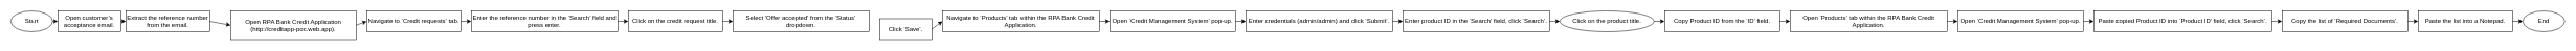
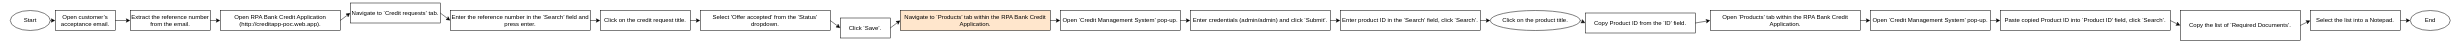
  <mxCell id="0" />
  <mxCell id="1" parent="0" />
  <mxCell id="2" value="Start" style="ellipse;whiteSpace=wrap;html=1;" parent="1" vertex="1"><mxGeometry x="20" y="20" width="80" height="40" as="geometry" /></mxCell>
  <mxCell id="3" value="Open customer’s acceptance email." style="rounded=0;whiteSpace=wrap;html=1;" parent="1" vertex="1"><mxGeometry x="110" y="20" width="120" height="40" as="geometry" /></mxCell>
- <mxCell id="4" value="Extract the reference number from the email." style="rounded=0;whiteSpace=wrap;html=1;" parent="1" vertex="1"><mxGeometry x="240" y="20" width="160" height="40" as="geometry" /></mxCell>
- <mxCell id="5" value="Open RPA Bank Credit Application (http://creditapp-poc.web.app)." style="rounded=0;whiteSpace=wrap;html=1;" parent="1" vertex="1"><mxGeometry x="440" y="20" width="240" height="55" as="geometry" /></mxCell>
- <mxCell id="6" value="Navigate to ‘Credit requests’ tab." style="rounded=0;whiteSpace=wrap;html=1;" parent="1" vertex="1"><mxGeometry x="700" y="20" width="180" height="40" as="geometry" /></mxCell>
+ <mxCell id="4" value="Extract the reference number from the email." style="rounded=0;whiteSpace=wrap;html=1;" parent="1" vertex="1"><mxGeometry x="260" y="20" width="160" height="40" as="geometry" /></mxCell>
+ <mxCell id="5" value="Open RPA Bank Credit Application (http://creditapp-poc.web.app)." style="rounded=0;whiteSpace=wrap;html=1;" parent="1" vertex="1"><mxGeometry x="440" y="20" width="240" height="40" as="geometry" /></mxCell>
+ <mxCell id="6" value="Navigate to ‘Credit requests’ tab." style="rounded=0;whiteSpace=wrap;html=1;" parent="1" vertex="1"><mxGeometry x="700" y="5" width="180" height="40" as="geometry" /></mxCell>
  <mxCell id="7" value="Enter the reference number in the ‘Search’ field and press enter." style="rounded=0;whiteSpace=wrap;html=1;" parent="1" vertex="1"><mxGeometry x="900" y="20" width="280" height="40" as="geometry" /></mxCell>
  <mxCell id="8" value="Click on the credit request title." style="rounded=0;whiteSpace=wrap;html=1;" parent="1" vertex="1"><mxGeometry x="1200" y="20" width="180" height="40" as="geometry" /></mxCell>
  <mxCell id="9" value="Select 'Offer accepted' from the ‘Status’ dropdown." style="rounded=0;whiteSpace=wrap;html=1;" parent="1" vertex="1"><mxGeometry x="1400" y="20" width="260" height="40" as="geometry" /></mxCell>
  <mxCell id="10" value="Click ‘Save’." style="rounded=0;whiteSpace=wrap;html=1;" parent="1" vertex="1"><mxGeometry x="1680" y="35" width="100" height="40" as="geometry" /></mxCell>
- <mxCell id="11" value="Navigate to ‘Products’ tab within the RPA Bank Credit Application." style="rounded=0;whiteSpace=wrap;html=1;" parent="1" vertex="1"><mxGeometry x="1800" y="20" width="300" height="40" as="geometry" /></mxCell>
+ <mxCell id="11" value="Navigate to ‘Products’ tab within the RPA Bank Credit Application." style="rounded=0;whiteSpace=wrap;html=1;fillColor=#ffe6cc;" parent="1" vertex="1"><mxGeometry x="1800" y="20" width="300" height="40" as="geometry" /></mxCell>
  <mxCell id="12" value="Open ‘Credit Management System’ pop-up." style="rounded=0;whiteSpace=wrap;html=1;" parent="1" vertex="1"><mxGeometry x="2120" y="20" width="240" height="40" as="geometry" /></mxCell>
  <mxCell id="13" value="Enter credentials (admin/admin) and click ‘Submit’." style="rounded=0;whiteSpace=wrap;html=1;" parent="1" vertex="1"><mxGeometry x="2380" y="20" width="280" height="40" as="geometry" /></mxCell>
  <mxCell id="14" value="Enter product ID in the ‘Search’ field, click ‘Search’." style="rounded=0;whiteSpace=wrap;html=1;" parent="1" vertex="1"><mxGeometry x="2680" y="20" width="280" height="40" as="geometry" /></mxCell>
  <mxCell id="15" value="Click on the product title." style="ellipse;whiteSpace=wrap;html=1;" parent="1" vertex="1"><mxGeometry x="2980" y="20" width="180" height="40" as="geometry" /></mxCell>
- <mxCell id="16" value="Copy Product ID from the ‘ID’ field." style="rounded=0;whiteSpace=wrap;html=1;" parent="1" vertex="1"><mxGeometry x="3180" y="20" width="220" height="40" as="geometry" /></mxCell>
+ <mxCell id="16" value="Copy Product ID from the ‘ID’ field." style="rounded=0;whiteSpace=wrap;html=1;" parent="1" vertex="1"><mxGeometry x="3170" y="25" width="220" height="40" as="geometry" /></mxCell>
  <mxCell id="17" value="Open ‘Products’ tab within the RPA Bank Credit Application." style="rounded=0;whiteSpace=wrap;html=1;" parent="1" vertex="1"><mxGeometry x="3420" y="20" width="300" height="40" as="geometry" /></mxCell>
  <mxCell id="18" value="Open ‘Credit Management System’ pop-up." style="rounded=0;whiteSpace=wrap;html=1;" parent="1" vertex="1"><mxGeometry x="3740" y="20" width="240" height="40" as="geometry" /></mxCell>
  <mxCell id="19" value="Paste copied Product ID into ‘Product ID’ field, click ‘Search’." style="rounded=0;whiteSpace=wrap;html=1;" parent="1" vertex="1"><mxGeometry x="4000" y="20" width="340" height="40" as="geometry" /></mxCell>
- <mxCell id="20" value="Copy the list of ‘Required Documents’." style="rounded=0;whiteSpace=wrap;html=1;" parent="1" vertex="1"><mxGeometry x="4360" y="20" width="240" height="40" as="geometry" /></mxCell>
- <mxCell id="21" value="Paste the list into a Notepad." style="rounded=0;whiteSpace=wrap;html=1;" parent="1" vertex="1"><mxGeometry x="4620" y="20" width="180" height="40" as="geometry" /></mxCell>
+ <mxCell id="20" value="Copy the list of ‘Required Documents’." style="rounded=0;whiteSpace=wrap;html=1;" parent="1" vertex="1"><mxGeometry x="4360" y="20" width="240" height="60" as="geometry" /></mxCell>
+ <mxCell id="21" value="Select the list into a Notepad." style="rounded=0;whiteSpace=wrap;html=1;" parent="1" vertex="1"><mxGeometry x="4620" y="20" width="180" height="40" as="geometry" /></mxCell>
  <mxCell id="22" value="End" style="ellipse;whiteSpace=wrap;html=1;" parent="1" vertex="1"><mxGeometry x="4820" y="20" width="80" height="40" as="geometry" /></mxCell>
  <mxCell id="23" value="" style="endArrow=classic;html=1;exitX=1;exitY=0.5;exitDx=0;exitDy=0;entryX=0;entryY=0.5;entryDx=0;entryDy=0;" parent="1" source="2" target="3" edge="1"><mxGeometry width="50" height="50" relative="1" as="geometry"><mxPoint x="100" y="40" as="sourcePoint" /><mxPoint x="150" y="40" as="targetPoint" /></mxGeometry></mxCell>
  <mxCell id="24" value="" style="endArrow=classic;html=1;exitX=1;exitY=0.5;exitDx=0;exitDy=0;entryX=0;entryY=0.5;entryDx=0;entryDy=0;" parent="1" source="3" target="4" edge="1"><mxGeometry width="50" height="50" relative="1" as="geometry"><mxPoint x="240" y="40" as="sourcePoint" /><mxPoint x="290" y="40" as="targetPoint" /></mxGeometry></mxCell>
  <mxCell id="25" value="" style="endArrow=classic;html=1;exitX=1;exitY=0.5;exitDx=0;exitDy=0;entryX=0;entryY=0.5;entryDx=0;entryDy=0;" parent="1" source="4" target="5" edge="1"><mxGeometry width="50" height="50" relative="1" as="geometry"><mxPoint x="420" y="40" as="sourcePoint" /><mxPoint x="470" y="40" as="targetPoint" /></mxGeometry></mxCell>
  <mxCell id="26" value="" style="endArrow=classic;html=1;exitX=1;exitY=0.5;exitDx=0;exitDy=0;entryX=0;entryY=0.5;entryDx=0;entryDy=0;" parent="1" source="5" target="6" edge="1"><mxGeometry width="50" height="50" relative="1" as="geometry"><mxPoint x="680" y="40" as="sourcePoint" /><mxPoint x="730" y="40" as="targetPoint" /></mxGeometry></mxCell>
  <mxCell id="27" value="" style="endArrow=classic;html=1;exitX=1;exitY=0.5;exitDx=0;exitDy=0;entryX=0;entryY=0.5;entryDx=0;entryDy=0;" parent="1" source="6" target="7" edge="1"><mxGeometry width="50" height="50" relative="1" as="geometry"><mxPoint x="880" y="40" as="sourcePoint" /><mxPoint x="930" y="40" as="targetPoint" /></mxGeometry></mxCell>
  <mxCell id="28" value="" style="endArrow=classic;html=1;exitX=1;exitY=0.5;exitDx=0;exitDy=0;entryX=0;entryY=0.5;entryDx=0;entryDy=0;" parent="1" source="7" target="8" edge="1"><mxGeometry width="50" height="50" relative="1" as="geometry"><mxPoint x="1180" y="40" as="sourcePoint" /><mxPoint x="1230" y="40" as="targetPoint" /></mxGeometry></mxCell>
  <mxCell id="29" value="" style="endArrow=classic;html=1;exitX=1;exitY=0.5;exitDx=0;exitDy=0;entryX=0;entryY=0.5;entryDx=0;entryDy=0;" parent="1" source="8" target="9" edge="1"><mxGeometry width="50" height="50" relative="1" as="geometry"><mxPoint x="1380" y="40" as="sourcePoint" /><mxPoint x="1430" y="40" as="targetPoint" /></mxGeometry></mxCell>
+ <mxCell id="30" value="" style="endArrow=classic;html=1;exitX=1;exitY=0.5;exitDx=0;exitDy=0;entryX=0;entryY=0.5;entryDx=0;entryDy=0;" parent="1" source="9" target="10" edge="1"><mxGeometry width="50" height="50" relative="1" as="geometry"><mxPoint x="1660" y="40" as="sourcePoint" /><mxPoint x="1710" y="40" as="targetPoint" /></mxGeometry></mxCell>
  <mxCell id="31" value="" style="endArrow=classic;html=1;exitX=1;exitY=0.5;exitDx=0;exitDy=0;entryX=0;entryY=0.5;entryDx=0;entryDy=0;" parent="1" source="10" target="11" edge="1"><mxGeometry width="50" height="50" relative="1" as="geometry"><mxPoint x="1780" y="40" as="sourcePoint" /><mxPoint x="1830" y="40" as="targetPoint" /></mxGeometry></mxCell>
  <mxCell id="32" value="" style="endArrow=classic;html=1;exitX=1;exitY=0.5;exitDx=0;exitDy=0;entryX=0;entryY=0.5;entryDx=0;entryDy=0;" parent="1" source="11" target="12" edge="1"><mxGeometry width="50" height="50" relative="1" as="geometry"><mxPoint x="2100" y="40" as="sourcePoint" /><mxPoint x="2150" y="40" as="targetPoint" /></mxGeometry></mxCell>
  <mxCell id="33" value="" style="endArrow=classic;html=1;exitX=1;exitY=0.5;exitDx=0;exitDy=0;entryX=0;entryY=0.5;entryDx=0;entryDy=0;" parent="1" source="12" target="13" edge="1"><mxGeometry width="50" height="50" relative="1" as="geometry"><mxPoint x="2360" y="40" as="sourcePoint" /><mxPoint x="2410" y="40" as="targetPoint" /></mxGeometry></mxCell>
  <mxCell id="34" value="" style="endArrow=classic;html=1;exitX=1;exitY=0.5;exitDx=0;exitDy=0;entryX=0;entryY=0.5;entryDx=0;entryDy=0;" parent="1" source="13" target="14" edge="1"><mxGeometry width="50" height="50" relative="1" as="geometry"><mxPoint x="2660" y="40" as="sourcePoint" /><mxPoint x="2710" y="40" as="targetPoint" /></mxGeometry></mxCell>
  <mxCell id="35" value="" style="endArrow=classic;html=1;exitX=1;exitY=0.5;exitDx=0;exitDy=0;entryX=0;entryY=0.5;entryDx=0;entryDy=0;" parent="1" source="14" target="15" edge="1"><mxGeometry width="50" height="50" relative="1" as="geometry"><mxPoint x="2960" y="40" as="sourcePoint" /><mxPoint x="3010" y="40" as="targetPoint" /></mxGeometry></mxCell>
  <mxCell id="36" value="" style="endArrow=classic;html=1;exitX=1;exitY=0.5;exitDx=0;exitDy=0;entryX=0;entryY=0.5;entryDx=0;entryDy=0;" parent="1" source="15" target="16" edge="1"><mxGeometry width="50" height="50" relative="1" as="geometry"><mxPoint x="3160" y="40" as="sourcePoint" /><mxPoint x="3210" y="40" as="targetPoint" /></mxGeometry></mxCell>
  <mxCell id="37" value="" style="endArrow=classic;html=1;exitX=1;exitY=0.5;exitDx=0;exitDy=0;entryX=0;entryY=0.5;entryDx=0;entryDy=0;" parent="1" source="16" target="17" edge="1"><mxGeometry width="50" height="50" relative="1" as="geometry"><mxPoint x="3400" y="40" as="sourcePoint" /><mxPoint x="3450" y="40" as="targetPoint" /></mxGeometry></mxCell>
  <mxCell id="38" value="" style="endArrow=classic;html=1;exitX=1;exitY=0.5;exitDx=0;exitDy=0;entryX=0;entryY=0.5;entryDx=0;entryDy=0;" parent="1" source="17" target="18" edge="1"><mxGeometry width="50" height="50" relative="1" as="geometry"><mxPoint x="3720" y="40" as="sourcePoint" /><mxPoint x="3770" y="40" as="targetPoint" /></mxGeometry></mxCell>
  <mxCell id="39" value="" style="endArrow=classic;html=1;exitX=1;exitY=0.5;exitDx=0;exitDy=0;entryX=0;entryY=0.5;entryDx=0;entryDy=0;" parent="1" source="18" target="19" edge="1"><mxGeometry width="50" height="50" relative="1" as="geometry"><mxPoint x="3980" y="40" as="sourcePoint" /><mxPoint x="4030" y="40" as="targetPoint" /></mxGeometry></mxCell>
  <mxCell id="40" value="" style="endArrow=classic;html=1;exitX=1;exitY=0.5;exitDx=0;exitDy=0;entryX=0;entryY=0.5;entryDx=0;entryDy=0;" parent="1" source="19" target="20" edge="1"><mxGeometry width="50" height="50" relative="1" as="geometry"><mxPoint x="4340" y="40" as="sourcePoint" /><mxPoint x="4390" y="40" as="targetPoint" /></mxGeometry></mxCell>
  <mxCell id="41" value="" style="endArrow=classic;html=1;exitX=1;exitY=0.5;exitDx=0;exitDy=0;entryX=0;entryY=0.5;entryDx=0;entryDy=0;" parent="1" source="20" target="21" edge="1"><mxGeometry width="50" height="50" relative="1" as="geometry"><mxPoint x="4600" y="40" as="sourcePoint" /><mxPoint x="4650" y="40" as="targetPoint" /></mxGeometry></mxCell>
  <mxCell id="42" value="" style="endArrow=classic;html=1;exitX=1;exitY=0.5;exitDx=0;exitDy=0;entryX=0;entryY=0.5;entryDx=0;entryDy=0;" parent="1" source="21" target="22" edge="1"><mxGeometry width="50" height="50" relative="1" as="geometry"><mxPoint x="4800" y="40" as="sourcePoint" /><mxPoint x="4850" y="40" as="targetPoint" /></mxGeometry></mxCell>
